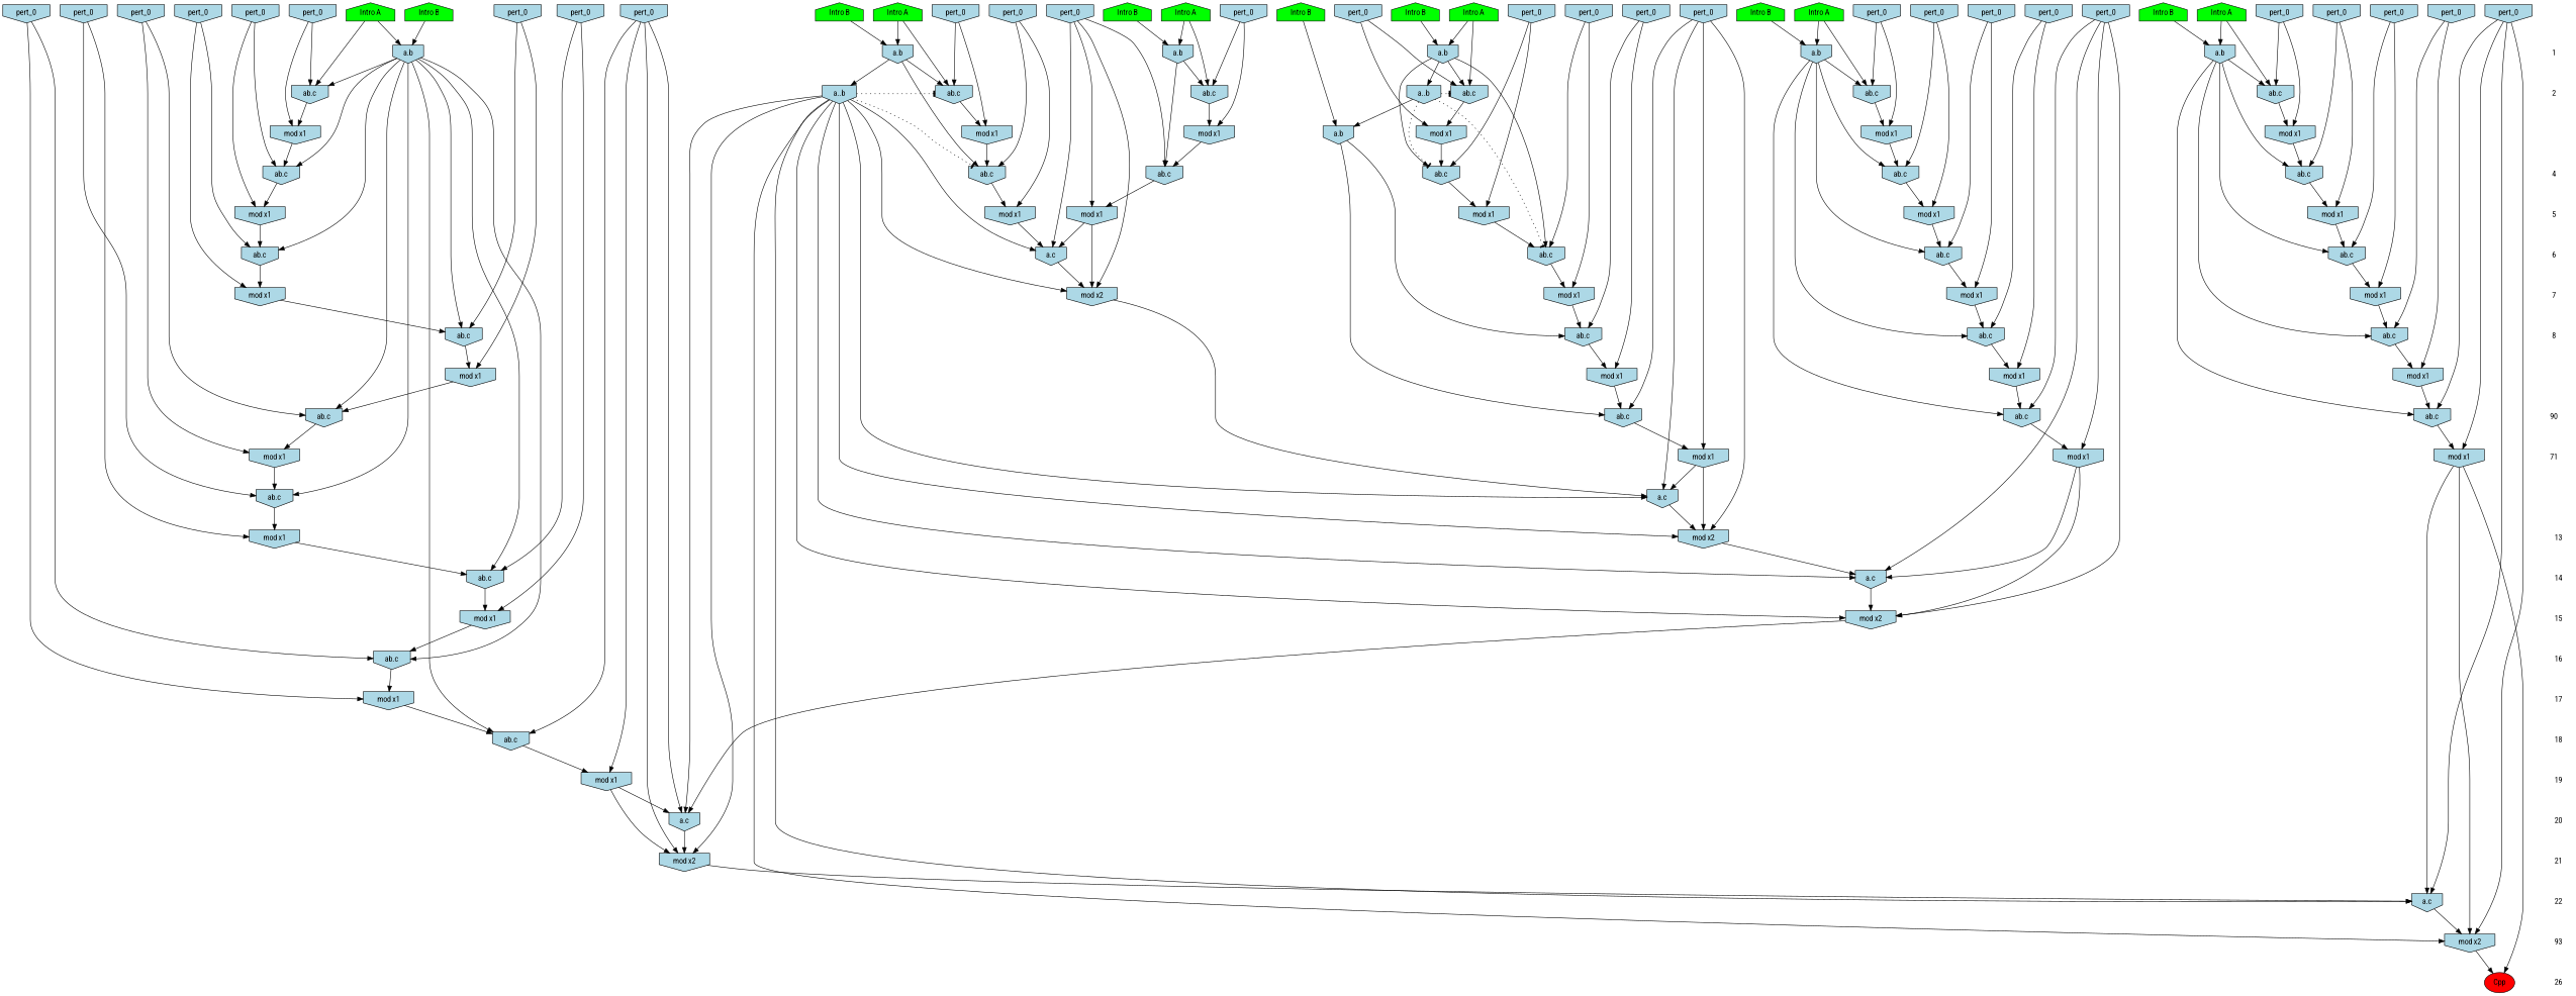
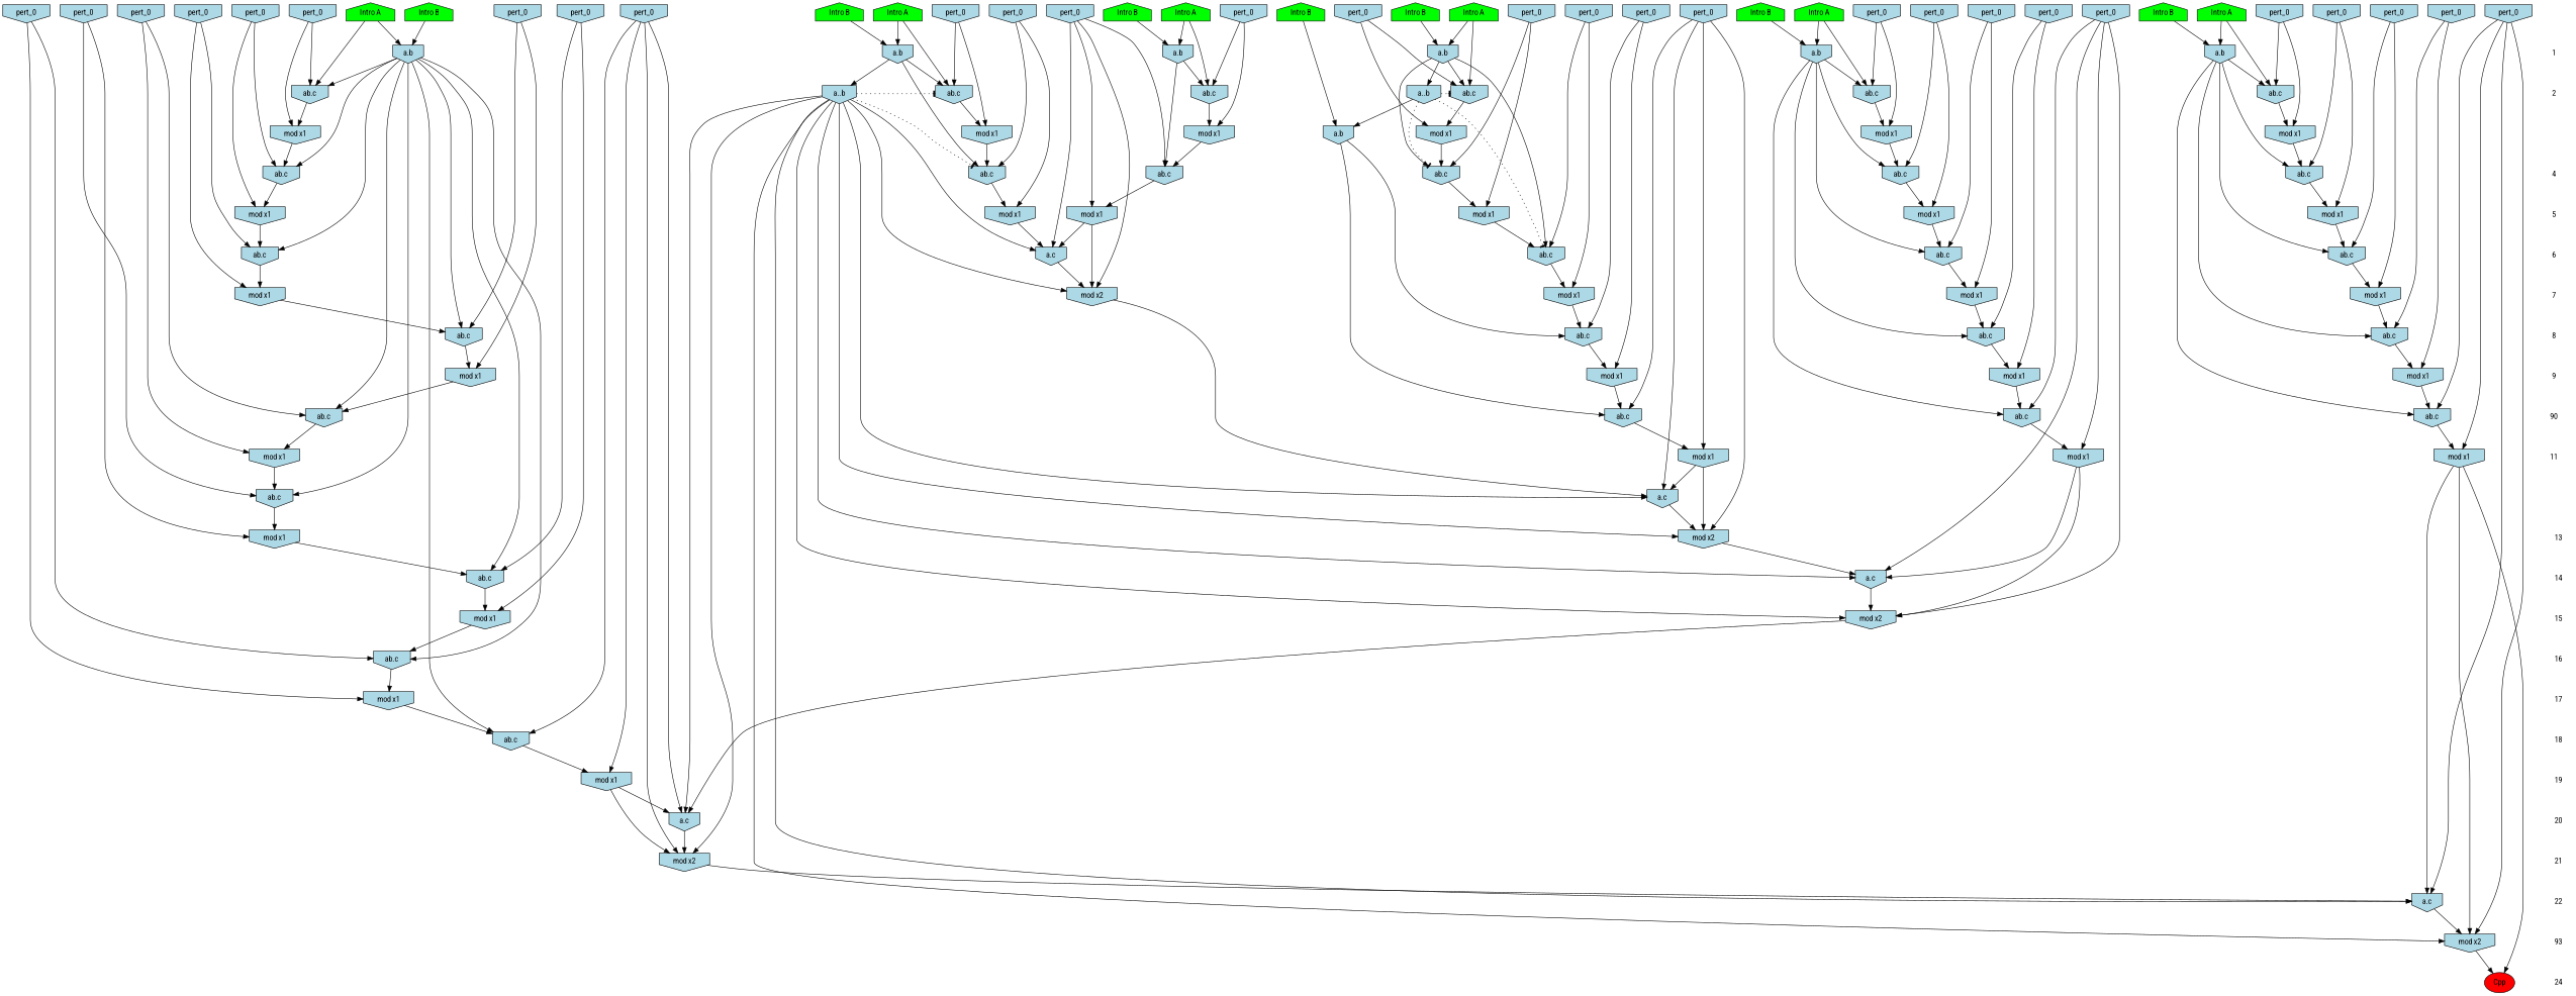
  digraph {
    fontname="Roboto Condensed"
    ranksep=.5
    node [fillcolor=lightblue fontname="Roboto Condensed" shape=invhouse style=filled]
    edge [fontname="Roboto Condensed"]
    n1 [fillcolor=green label="Intro B" shape=house]
    n2 [fillcolor=green label="Intro B" shape=house]
    n3 [fillcolor=green label="Intro A" shape=house]
    n4 [fillcolor=green label="Intro B" shape=house]
    n5 [fillcolor=green label="Intro B" shape=house]
    n6 [fillcolor=green label="Intro B" shape=house]
    n7 [fillcolor=green label="Intro A" shape=house]
    n8 [fillcolor=green label="Intro B" shape=house]
    n9 [fillcolor=green label="Intro A" shape=house]
    n10 [fillcolor=green label="Intro B" shape=house]
    n11 [fillcolor=green label="Intro A" shape=house]
    n12 [fillcolor=green label="Intro A" shape=house]
    n13 [fillcolor=green label="Intro A" shape=house]
    n14 [label=pert_0]
    n15 [label=pert_0]
    n16 [label=pert_0]
    n17 [label=pert_0]
    n18 [label=pert_0]
    n19 [label=pert_0]
    n20 [label=pert_0]
    n21 [label=pert_0]
    n22 [label=pert_0]
    n23 [label=pert_0]
    n24 [label=pert_0]
    n25 [label=pert_0]
    n26 [label=pert_0]
    n27 [label=pert_0]
    n28 [label=pert_0]
    n29 [label=pert_0]
    n30 [label=pert_0]
    n31 [label=pert_0]
    n32 [label=pert_0]
    n33 [label=pert_0]
    n34 [label=pert_0]
    n35 [label=pert_0]
    n36 [label=pert_0]
    n37 [label=pert_0]
    n38 [label=pert_0]
    n39 [label=pert_0]
    n40 [label=pert_0]
    n41 [label=pert_0]
    1 [shape=plaintext fillcolor="" style=""]
    n43 [label="a.b"]
    n44 [label="a.b"]
    n45 [label="a.b"]
    n46 [label="a.b"]
    n47 [label="a.b"]
    n48 [label="a.b"]
    2 [shape=plaintext fillcolor="" style=""]
    n50 [label="ab.c"]
    n51 [label="ab.c"]
    n52 [label="ab.c"]
    n53 [label="ab.c"]
    n54 [label="ab.c"]
    n55 [label="ab.c"]
    n56 [label="a..b"]
    n57 [label="a..b"]
    n58 [label="mod x1"]
    n59 [label="mod x1"]
    n60 [label="mod x1"]
    n61 [label="mod x1"]
    n62 [label="mod x1"]
    n63 [label="mod x1"]
    n64 [label="a.b"]
    4 [shape=plaintext fillcolor="" style=""]
    n66 [label="ab.c"]
    n67 [label="ab.c"]
    n68 [label="ab.c"]
    n69 [label="ab.c"]
    n70 [label="ab.c"]
    n71 [label="ab.c"]
    5 [shape=plaintext fillcolor="" style=""]
    n73 [label="mod x1"]
    n74 [label="mod x1"]
    n75 [label="mod x1"]
    n76 [label="mod x1"]
    n77 [label="mod x1"]
    n78 [label="mod x1"]
    6 [shape=plaintext fillcolor="" style=""]
    n80 [label="ab.c"]
    n81 [label="ab.c"]
    n82 [label="ab.c"]
    n83 [label="ab.c"]
    n84 [label="a.c"]
    7 [shape=plaintext fillcolor="" style=""]
    n86 [label="mod x1"]
    n87 [label="mod x1"]
    n88 [label="mod x1"]
    n89 [label="mod x1"]
    n90 [label="mod x2"]
    8 [shape=plaintext fillcolor="" style=""]
    n92 [label="ab.c"]
    n93 [label="ab.c"]
    n94 [label="ab.c"]
    n95 [label="ab.c"]
+   9 [shape=plaintext fillcolor="" style=""]
    n97 [label="mod x1"]
    n98 [label="mod x1"]
    n99 [label="mod x1"]
    n100 [label="mod x1"]
    n101 [label=90 shape=plaintext fillcolor="" style=""]
    n102 [label="ab.c"]
    n103 [label="ab.c"]
    n104 [label="ab.c"]
    n105 [label="ab.c"]
-   11 [shape=plaintext label=71 fillcolor="" style=""]
+   11 [shape=plaintext fillcolor="" style=""]
    n107 [label="mod x1"]
    n108 [label="mod x1"]
    n109 [label="mod x1"]
    n110 [label="mod x1"]
    n111 [label="ab.c"]
    n112 [label="a.c"]
    13 [shape=plaintext fillcolor="" style=""]
    n114 [label="mod x1"]
    n115 [label="mod x2"]
    14 [shape=plaintext fillcolor="" style=""]
    n117 [label="ab.c"]
    n118 [label="a.c"]
    15 [shape=plaintext fillcolor="" style=""]
    n120 [label="mod x1"]
    n121 [label="mod x2"]
    16 [shape=plaintext fillcolor="" style=""]
    n123 [label="ab.c"]
    17 [shape=plaintext fillcolor="" style=""]
    n125 [label="mod x1"]
    18 [shape=plaintext fillcolor="" style=""]
    n127 [label="ab.c"]
    19 [shape=plaintext fillcolor="" style=""]
    n129 [label="mod x1"]
    20 [shape=plaintext fillcolor="" style=""]
    n131 [label="a.c"]
    21 [shape=plaintext fillcolor="" style=""]
    n133 [label="mod x2"]
    22 [shape=plaintext fillcolor="" style=""]
    n135 [label="a.c"]
    n136 [label=93 shape=plaintext fillcolor="" style=""]
    n137 [label="mod x2"]
-   24 [shape=plaintext label=26 fillcolor="" style=""]
+   24 [shape=plaintext fillcolor="" style=""]
    n139 [fillcolor=red label=Cpp shape=""]
    subgraph sub_1 {
      rank=same
      n1
      n2
      n3
      n4
      n5
      n6
      n7
      n8
      n9
      n10
      n11
      n12
      n13
      n14
      n15
      n16
      n17
      n18
      n19
      n20
      n21
      n22
      n23
      n24
      n25
      n26
      n27
      n28
      n29
      n30
      n31
      n32
      n33
      n34
      n35
      n36
      n37
      n38
      n39
      n40
      n41
    }
    subgraph sub_2 {
      rank=same
      1
      n43
      n44
      n45
      n46
      n47
      n48
    }
    subgraph sub_3 {
      rank=same
      2
      n50
      n51
      n52
      n53
      n54
      n55
      n56
      n57
    }
    subgraph sub_4 {
      rank=same
      n58
      n59
      n60
      n61
      n62
      n63
      n64
    }
    subgraph sub_5 {
      rank=same
      4
      n66
      n67
      n68
      n69
      n70
      n71
    }
    subgraph sub_6 {
      rank=same
      5
      n73
      n74
      n75
      n76
      n77
      n78
    }
    subgraph sub_7 {
      rank=same
      6
      n80
      n81
      n82
      n83
      n84
    }
    subgraph sub_8 {
      rank=same
      7
      n86
      n87
      n88
      n89
      n90
    }
    subgraph sub_9 {
      rank=same
      8
      n92
      n93
      n94
      n95
    }
    subgraph sub_10 {
      rank=same
+     9
      n97
      n98
      n99
      n100
    }
    subgraph sub_11 {
      rank=same
      n101
      n102
      n103
      n104
      n105
    }
    subgraph sub_12 {
      rank=same
      11
      n107
      n108
      n109
      n110
    }
    subgraph sub_13 {
      rank=same
      n111
      n112
    }
    subgraph sub_14 {
      rank=same
      13
      n114
      n115
    }
    subgraph sub_15 {
      rank=same
      14
      n117
      n118
    }
    subgraph sub_16 {
      rank=same
      15
      n120
      n121
    }
    subgraph sub_17 {
      rank=same
      16
      n123
    }
    subgraph sub_18 {
      rank=same
      17
      n125
    }
    subgraph sub_19 {
      rank=same
      18
      n127
    }
    subgraph sub_20 {
      rank=same
      19
      n129
    }
    subgraph sub_21 {
      rank=same
      20
      n131
    }
    subgraph sub_22 {
      rank=same
      21
      n133
    }
    subgraph sub_23 {
      rank=same
      22
      n135
    }
    subgraph sub_24 {
      rank=same
      n136
      n137
    }
    subgraph sub_25 {
      rank=same
      24
      n139
    }
    n1 -> n64
    n2 -> n45
    n3 -> n46
    n3 -> n53
    n4 -> n48
    n5 -> n43
    n6 -> n44
    n7 -> n47
    n7 -> n54
    n8 -> n47
    n9 -> n43
    n9 -> n52
    n10 -> n46
    n11 -> n44
    n11 -> n51
    n12 -> n48
    n12 -> n55
    n13 -> n45
    n13 -> n50
    n14 -> n123
    n14 -> n125
    n15 -> n102
    n15 -> n107
    n16 -> n95
    n16 -> n100
    n17 -> n54
    n17 -> n63
    n18 -> n82
    n18 -> n88
    n19 -> n71
    n19 -> n76
    n20 -> n83
    n20 -> n89
    n21 -> n117
    n21 -> n120
    n22 -> n104
    n22 -> n109
    n22 -> n118
    n22 -> n121
    n23 -> n66
    n23 -> n73
    n24 -> n70
    n24 -> n77
    n25 -> n93
    n25 -> n97
    n26 -> n127
    n26 -> n129
    n26 -> n131
    n26 -> n133
    n27 -> n80
    n27 -> n86
    n28 -> n94
    n28 -> n98
    n29 -> n69
    n29 -> n74
    n29 -> n84
    n29 -> n90
    n30 -> n67
    n30 -> n75
    n31 -> n51
    n31 -> n61
    n32 -> n92
    n32 -> n99
    n33 -> n52
    n33 -> n59
    n34 -> n103
    n34 -> n108
    n34 -> n112
    n34 -> n115
    n35 -> n50
    n35 -> n58
    n36 -> n68
    n36 -> n78
    n37 -> n111
    n37 -> n114
    n38 -> n105
    n38 -> n110
    n38 -> n135
    n38 -> n137
    n39 -> n55
    n39 -> n62
    n40 -> n53
    n40 -> n60
    n41 -> n81
    n41 -> n87
    1 -> 2 [style=invis]
    n43 -> n52
    n43 -> n67
    n43 -> n81
    n43 -> n93
    n43 -> n102
    n43 -> n111
    n43 -> n117
    n43 -> n123
    n43 -> n127
    n44 -> n51
    n44 -> n69
    n45 -> n50
    n45 -> n66
    n45 -> n80
    n45 -> n92
    n45 -> n104
    n46 -> n53
    n46 -> n56
    n46 -> n68
    n47 -> n54
    n47 -> n71
    n47 -> n83
    n47 -> n95
    n47 -> n105
    n48 -> n55
    n48 -> n57
    n48 -> n70
    n48 -> n82
    n50 -> n58
    n51 -> n61
    n52 -> n59
    n53 -> n60
    n54 -> n63
    n55 -> n62
    n56 -> n53 [arrowhead=tee style=dotted]
    n56 -> n68 [arrowhead=tee style=dotted]
    n56 -> n84
    n56 -> n90
    n56 -> n112
    n56 -> n115
    n56 -> n118
    n56 -> n121
    n56 -> n131
    n56 -> n133
    n56 -> n135
    n56 -> n137
    n57 -> n55 [arrowhead=tee style=dotted]
    n57 -> n64
    n57 -> n70 [arrowhead=tee style=dotted]
    n57 -> n82 [arrowhead=tee style=dotted]
    n58 -> n66
    n59 -> n67
    n60 -> n68
    n61 -> n69
    n62 -> n70
    n63 -> n71
    n64 -> n94
    n64 -> n103
    4 -> 5 [style=invis]
    n66 -> n73
    n67 -> n75
    n68 -> n78
    n69 -> n74
    n70 -> n77
    n71 -> n76
    5 -> 6 [style=invis]
    n73 -> n80
    n74 -> n84
    n74 -> n90
    n75 -> n81
    n76 -> n83
    n77 -> n82
    n78 -> n84
    6 -> 7 [style=invis]
    n80 -> n86
    n81 -> n87
    n82 -> n88
    n83 -> n89
    n84 -> n90
    7 -> 8 [style=invis]
    n86 -> n92
    n87 -> n93
    n88 -> n94
    n89 -> n95
    n90 -> n112
+   8 -> 9 [style=invis]
    n92 -> n99
    n93 -> n97
    n94 -> n98
    n95 -> n100
+   9 -> n101 [style=invis]
    n97 -> n102
    n98 -> n103
    n99 -> n104
    n100 -> n105
    n101 -> 11 [style=invis]
    n102 -> n107
    n103 -> n108
    n104 -> n109
    n105 -> n110
    n107 -> n111
    n108 -> n112
    n108 -> n115
    n109 -> n118
    n109 -> n121
    n110 -> n135
    n110 -> n137
    n110 -> n139
    n111 -> n114
    n112 -> n115
    13 -> 14 [style=invis]
    n114 -> n117
    n115 -> n118
    14 -> 15 [style=invis]
    n117 -> n120
    n118 -> n121
    15 -> 16 [style=invis]
    n120 -> n123
    n121 -> n131
    16 -> 17 [style=invis]
    n123 -> n125
    17 -> 18 [style=invis]
    n125 -> n127
    18 -> 19 [style=invis]
    n127 -> n129
    19 -> 20 [style=invis]
    n129 -> n131
    n129 -> n133
    20 -> 21 [style=invis]
    n131 -> n133
    21 -> 22 [style=invis]
    n133 -> n135
    22 -> n136 [style=invis]
    n135 -> n137
    n136 -> 24 [style=invis]
    n137 -> n139
  }
